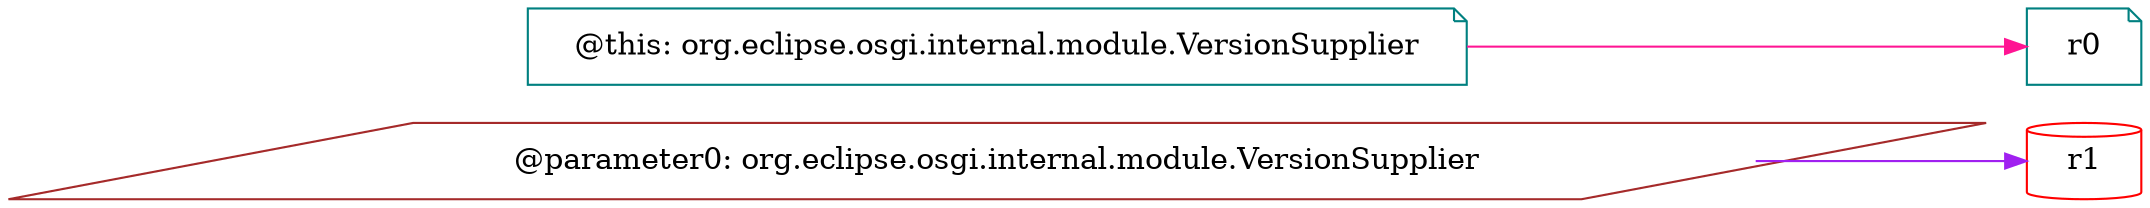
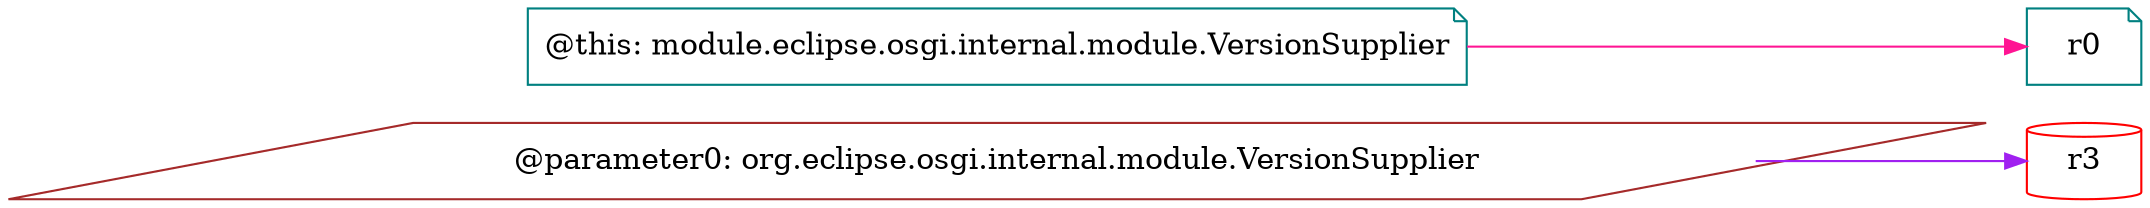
  digraph {
    rankdir=LR
    node [color=teal shape=note]
    n1 [color=brown label="@parameter0: org.eclipse.osgi.internal.module.VersionSupplier" shape=parallelogram]
-   n2 [color=red label=r1 shape=cylinder]
+   n2 [color=red label=r3 shape=cylinder]
    n3 [label=r0]
-   n4 [label="@this: org.eclipse.osgi.internal.module.VersionSupplier"]
+   n4 [label="@this: module.eclipse.osgi.internal.module.VersionSupplier"]
    n1 -> n2 [color=purple]
    n4 -> n3 [color=deeppink]
  }
